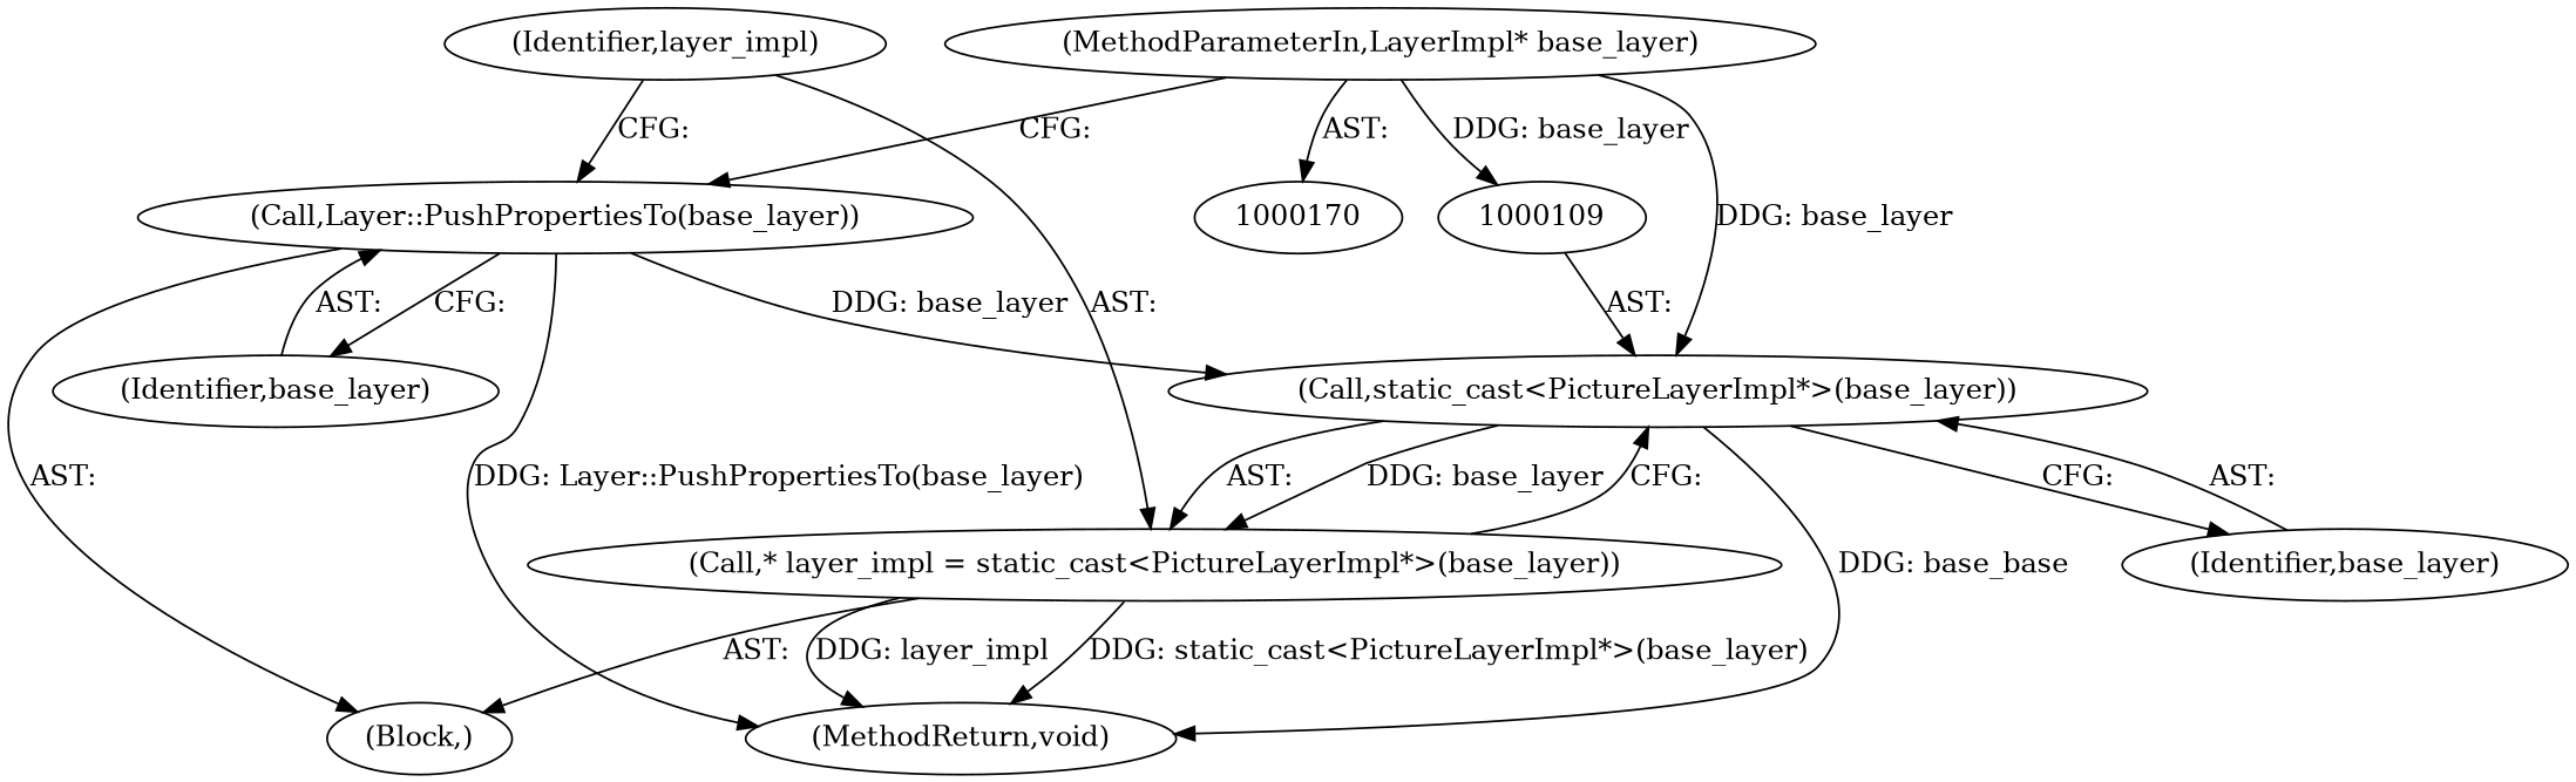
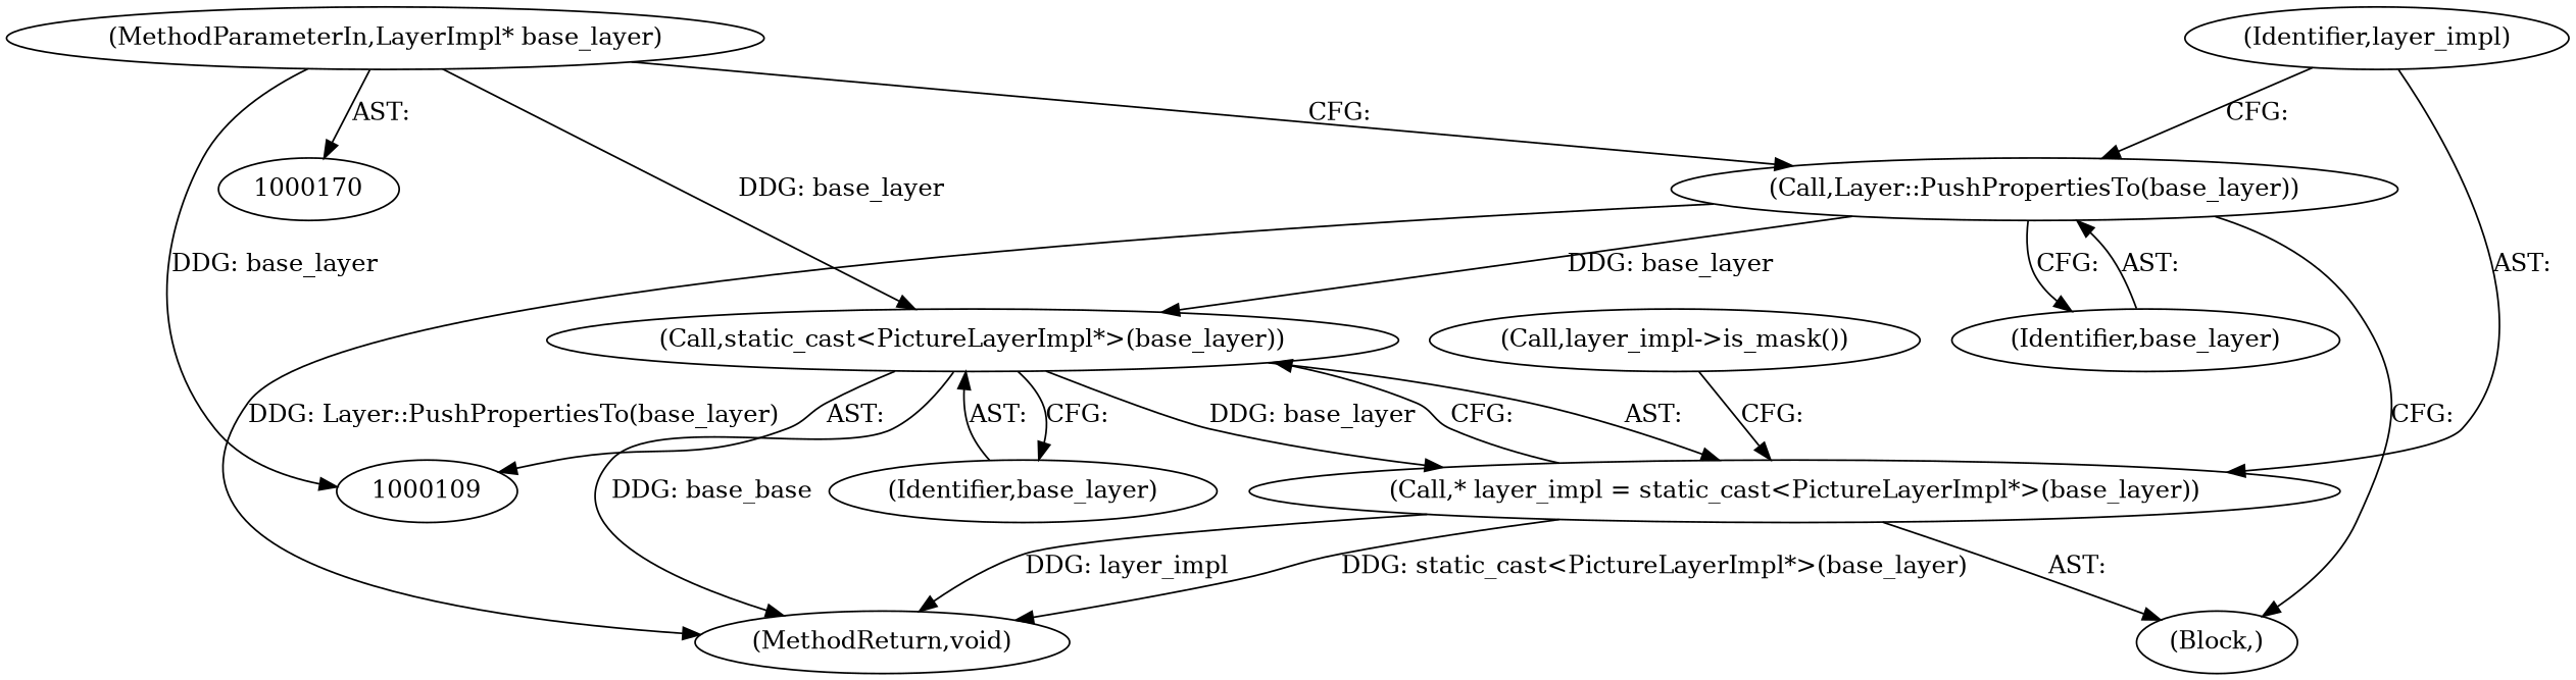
  digraph {
    n1 [label="(MethodParameterIn,LayerImpl* base_layer)"]
    n2 [label="(Call,Layer::PushPropertiesTo(base_layer))"]
    n3 [label="(Call,static_cast<PictureLayerImpl*>(base_layer))"]
    n4 [label=1000170]
    1000109
    n6 [label="(MethodReturn,void)"]
    n7 [label="(Block,)"]
    n8 [label="(Identifier,base_layer)"]
    n9 [label="(Call,* layer_impl = static_cast<PictureLayerImpl*>(base_layer))"]
    n10 [label="(Identifier,base_layer)"]
    n11 [label="(Identifier,layer_impl)"]
+   n12 [label="(Call,layer_impl->is_mask())"]
    n1 -> n2 [label="CFG: "]
    n1 -> n3 [label="DDG: base_layer"]
    n1 -> n4 [label="AST: "]
    n1 -> 1000109 [label="DDG: base_layer"]
    n2 -> n3 [label="DDG: base_layer"]
    n2 -> n6 [label="DDG: Layer::PushPropertiesTo(base_layer)"]
-   n2 -> n7 [label="AST: "]
+   n2 -> n7 [label="CFG: "]
    n2 -> n8 [label="CFG: "]
    n3 -> n6 [label="DDG: base_base"]
    n3 -> n9 [label="AST: "]
    n3 -> n9 [label="DDG: base_layer"]
    n3 -> n10 [label="CFG: "]
-   1000109 -> n3 [label="AST: "]
+   n3 -> 1000109 [label="AST: "]
    n8 -> n2 [label="AST: "]
    n9 -> n3 [label="CFG: "]
    n9 -> n6 [label="DDG: static_cast<PictureLayerImpl*>(base_layer)"]
    n9 -> n6 [label="DDG: layer_impl"]
    n9 -> n7 [label="AST: "]
    n10 -> n3 [label="AST: "]
    n11 -> n2 [label="CFG: "]
    n11 -> n9 [label="AST: "]
+   n12 -> n9 [label="CFG: "]
  }
